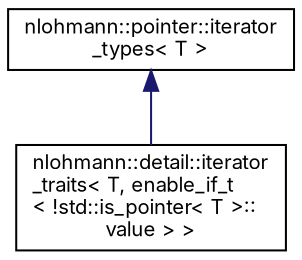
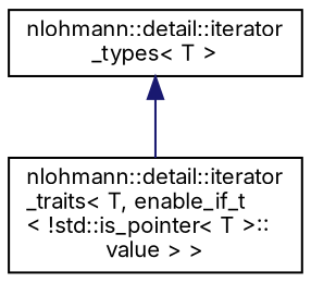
  digraph {
    rankdir=TB
    fontname=Inter
    node [color=black fillcolor=white fontname=Inter fontsize=10 shape=record style=filled]
-   n1 [height=0.2 label="nlohmann::pointer::iterator\l_types\< T \>" width=0.4]
+   n1 [height=0.2 label="nlohmann::detail::iterator\l_types\< T \>" width=0.4]
    n2 [height=0.2 label="nlohmann::detail::iterator\l_traits\< T, enable_if_t\l\< !std::is_pointer\< T \>::\lvalue \> \>" width=0.4]
    n1 -> n2 [color=midnightblue dir=back fontname=Inter fontsize=10 labelfontname=Helvetica labelfontsize=10 style=solid]
  }
